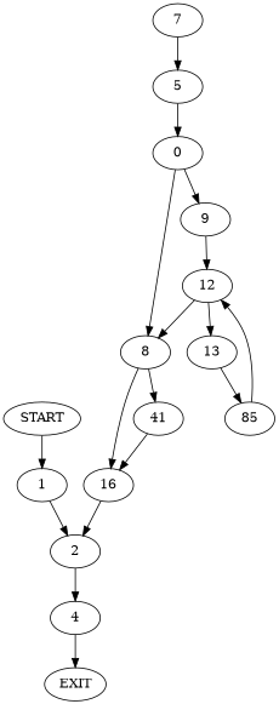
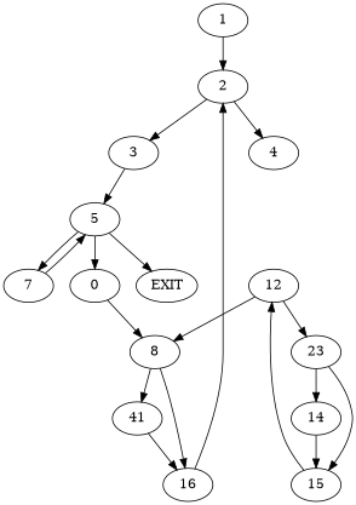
  digraph {
-   n1 [label=START]
    1
    2
    n4 [label=EXIT]
+   3
    4
    5
    n8 [label=0]
    7
    8
-   9
    n12 [label=16]
    n13 [label=41]
    12
-   13
-   15 [label=85]
-   n1 -> 1
+   13 [label=23]
+   14
+   15
    1 -> 2
+   2 -> 3
    2 -> 4
-   4 -> n4
+   3 -> 5
+   5 -> n4
    5 -> n8
+   5 -> 7
    n8 -> 8
-   n8 -> 9
    7 -> 5
    8 -> n12
    8 -> n13
-   9 -> 12
    n12 -> 2
    n13 -> n12
    12 -> 8
    12 -> 13
+   13 -> 14
    13 -> 15
+   14 -> 15
    15 -> 12
  }
